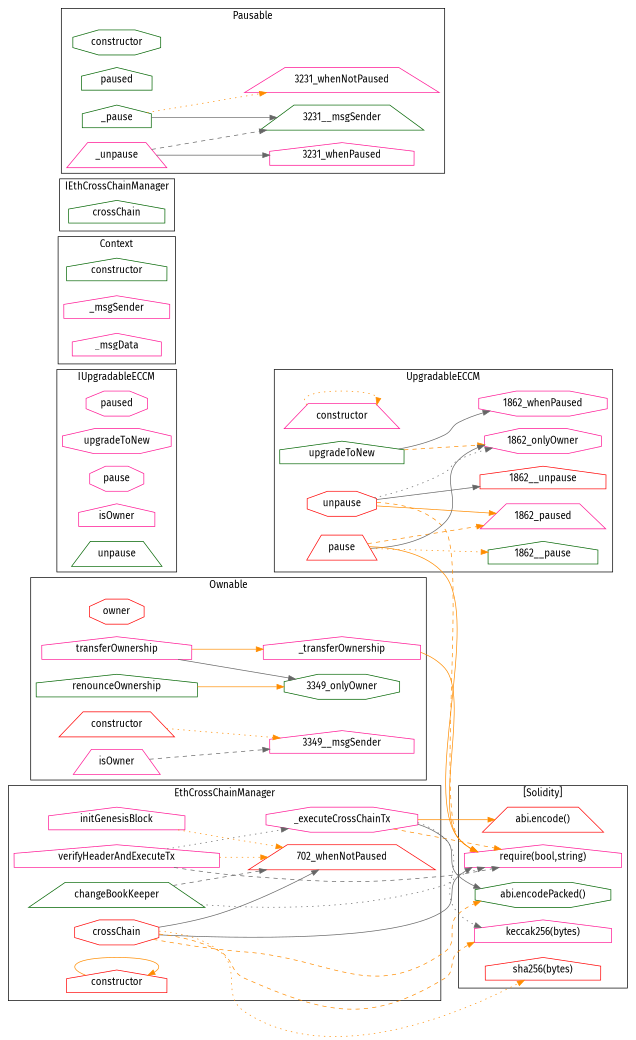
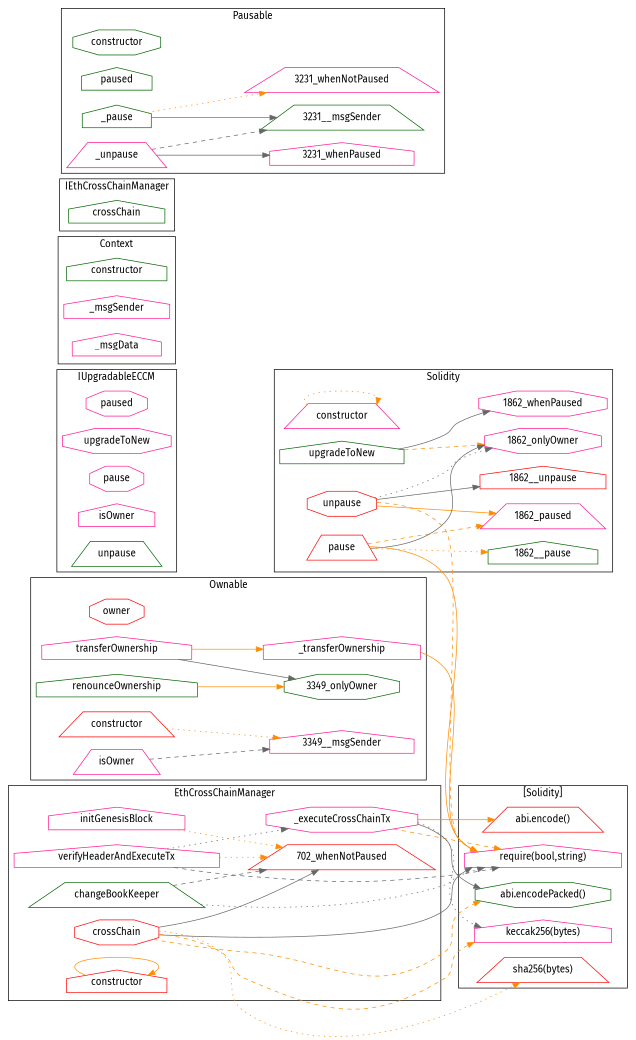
  strict digraph {
    fontname="Fira Sans"
    rankdir=LR
    node [color=deeppink fontname="Fira Sans" shape=house]
    edge [color=darkorange fontname="Fira Sans" style=solid]
    n1 [label=constructor shape=trapezium]
    n2 [color=red label=unpause shape=octagon]
    "1862_paused" [shape=trapezium]
    "1862__unpause" [color=red]
    "1862_onlyOwner" [shape=octagon]
    n6 [color=darkgreen label=upgradeToNew]
    "1862_whenPaused" [shape=octagon]
    n8 [color=red label=pause shape=trapezium]
    "1862__pause" [color=darkgreen]
    n10 [label=paused shape=octagon]
    n11 [label=upgradeToNew shape=octagon]
    n12 [label=pause shape=octagon]
    n13 [label=isOwner]
    n14 [color=darkgreen label=unpause shape=trapezium]
    n15 [color=darkgreen label=constructor]
    n16 [label=_msgSender]
    n17 [label=_msgData]
    n18 [color=red label=owner shape=octagon]
    n19 [label=transferOwnership]
    n20 [label=_transferOwnership]
    "3349_onlyOwner" [color=darkgreen shape=octagon]
    n22 [label=isOwner shape=trapezium]
    "3349__msgSender"
    n24 [color=darkgreen label=renounceOwnership]
    n25 [color=red label=constructor shape=trapezium]
    n26 [color=darkgreen label=crossChain]
    n27 [color=red label=crossChain shape=octagon]
    "702_whenNotPaused" [color=red shape=trapezium]
    n29 [label=verifyHeaderAndExecuteTx]
    n30 [label=_executeCrossChainTx shape=octagon]
    n31 [label=initGenesisBlock]
    n32 [color=darkgreen label=changeBookKeeper shape=trapezium]
    n33 [color=red label=constructor]
    n34 [color=darkgreen label=constructor shape=octagon]
    n35 [color=darkgreen label=paused]
    n36 [color=darkgreen label=_pause]
    "3231__msgSender" [color=darkgreen shape=trapezium]
    "3231_whenNotPaused" [shape=trapezium]
    n39 [label=_unpause shape=trapezium]
    "3231_whenPaused"
    "require(bool,string)"
-   "sha256(bytes)" [color=red]
+   "sha256(bytes)" [color=red shape=trapezium]
    "keccak256(bytes)"
    "abi.encodePacked()" [color=darkgreen shape=octagon]
    "abi.encode()" [color=red shape=trapezium]
    subgraph cluster_1 {
-     label=UpgradableECCM
+     label=Solidity
      n1
      n2
      "1862_paused"
      "1862__unpause"
      "1862_onlyOwner"
      n6
      "1862_whenPaused"
      n8
      "1862__pause"
    }
    subgraph cluster_2 {
      label=IUpgradableECCM
      n10
      n11
      n12
      n13
      n14
    }
    subgraph cluster_3 {
      label=Context
      n15
      n16
      n17
    }
    subgraph cluster_4 {
      label=Ownable
      n18
      n19
      n20
      "3349_onlyOwner"
      n22
      "3349__msgSender"
      n24
      n25
    }
    subgraph cluster_5 {
      label=IEthCrossChainManager
      n26
    }
    subgraph cluster_6 {
      label=EthCrossChainManager
      n27
      "702_whenNotPaused"
      n29
      n30
      n31
      n32
      n33
    }
    subgraph cluster_7 {
      label=Pausable
      n34
      n35
      n36
      "3231__msgSender"
      "3231_whenNotPaused"
      n39
      "3231_whenPaused"
    }
    subgraph cluster_8 {
      label="[Solidity]"
      "require(bool,string)"
      "sha256(bytes)"
      "keccak256(bytes)"
      "abi.encodePacked()"
      "abi.encode()"
    }
    n1 -> n1 [style=dotted]
    n2 -> "1862_paused"
    n2 -> "1862__unpause" [color=gray40]
    n2 -> "1862_onlyOwner" [color=gray40 style=dotted]
    n2 -> "require(bool,string)" [style=dashed]
    n6 -> "1862_onlyOwner" [style=dashed]
    n6 -> "1862_whenPaused" [color=gray40]
    n8 -> "1862_paused" [style=dashed]
    n8 -> "1862_onlyOwner" [color=gray40]
    n8 -> "1862__pause" [style=dotted]
    n8 -> "require(bool,string)"
    n19 -> n20
    n19 -> "3349_onlyOwner" [color=gray40]
    n20 -> "require(bool,string)"
    n22 -> "3349__msgSender" [color=gray40 style=dashed]
    n24 -> "3349_onlyOwner"
    n25 -> "3349__msgSender" [style=dotted]
    n27 -> "702_whenNotPaused" [color=gray40]
    n27 -> "require(bool,string)" [color=gray40]
    n27 -> "sha256(bytes)" [style=dotted]
    n27 -> "keccak256(bytes)" [style=dashed]
    n27 -> "abi.encodePacked()" [style=dashed]
    n29 -> "702_whenNotPaused" [style=dotted]
    n29 -> n30 [color=gray40 style=dotted]
    n29 -> "require(bool,string)" [color=gray40 style=dashed]
    n30 -> "require(bool,string)" [style=dashed]
    n30 -> "keccak256(bytes)" [color=gray40 style=dotted]
    n30 -> "abi.encodePacked()" [color=gray40]
    n30 -> "abi.encode()"
    n31 -> "702_whenNotPaused" [style=dotted]
    n32 -> "702_whenNotPaused" [color=gray40 style=dashed]
    n32 -> "require(bool,string)" [color=gray40 style=dotted]
    n33 -> n33
    n36 -> "3231__msgSender" [color=gray40]
    n36 -> "3231_whenNotPaused" [style=dotted]
    n39 -> "3231__msgSender" [color=gray40 style=dashed]
    n39 -> "3231_whenPaused" [color=gray40]
  }
